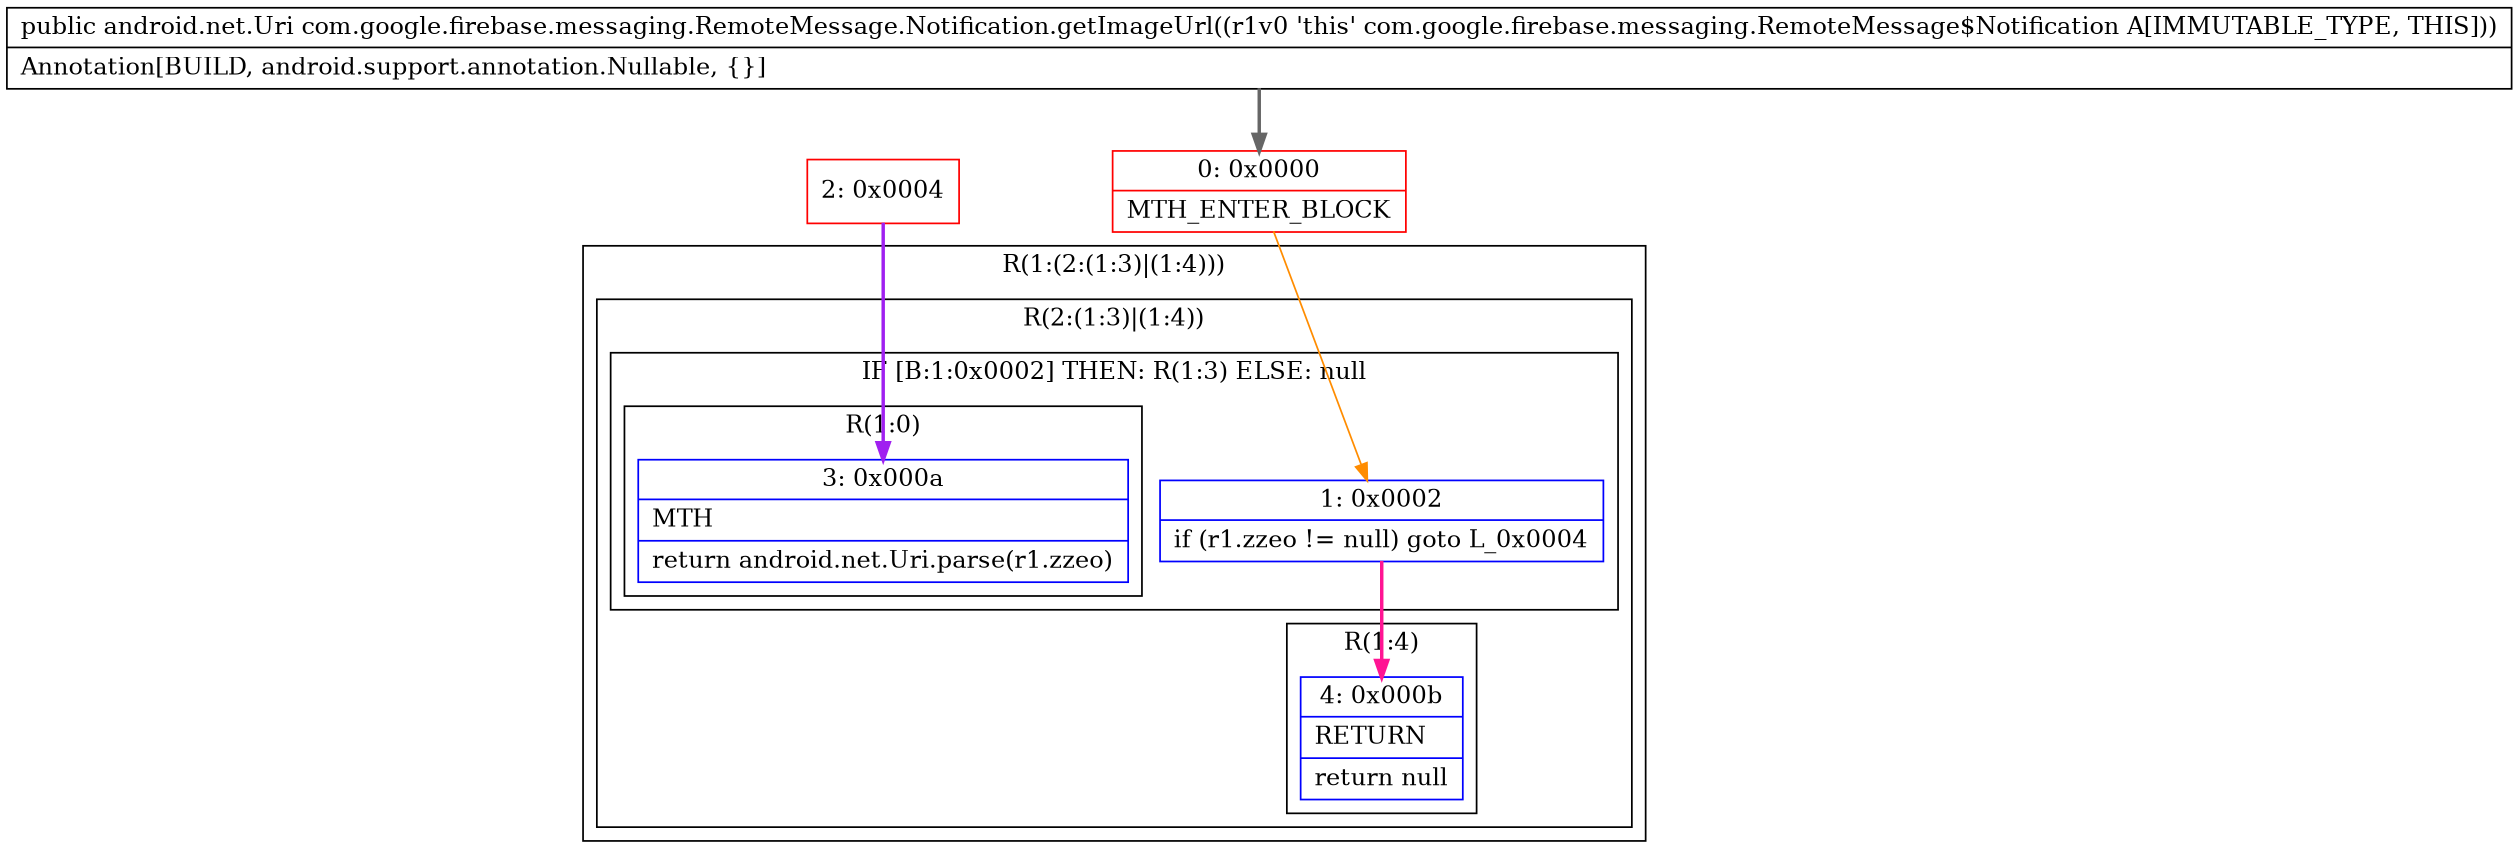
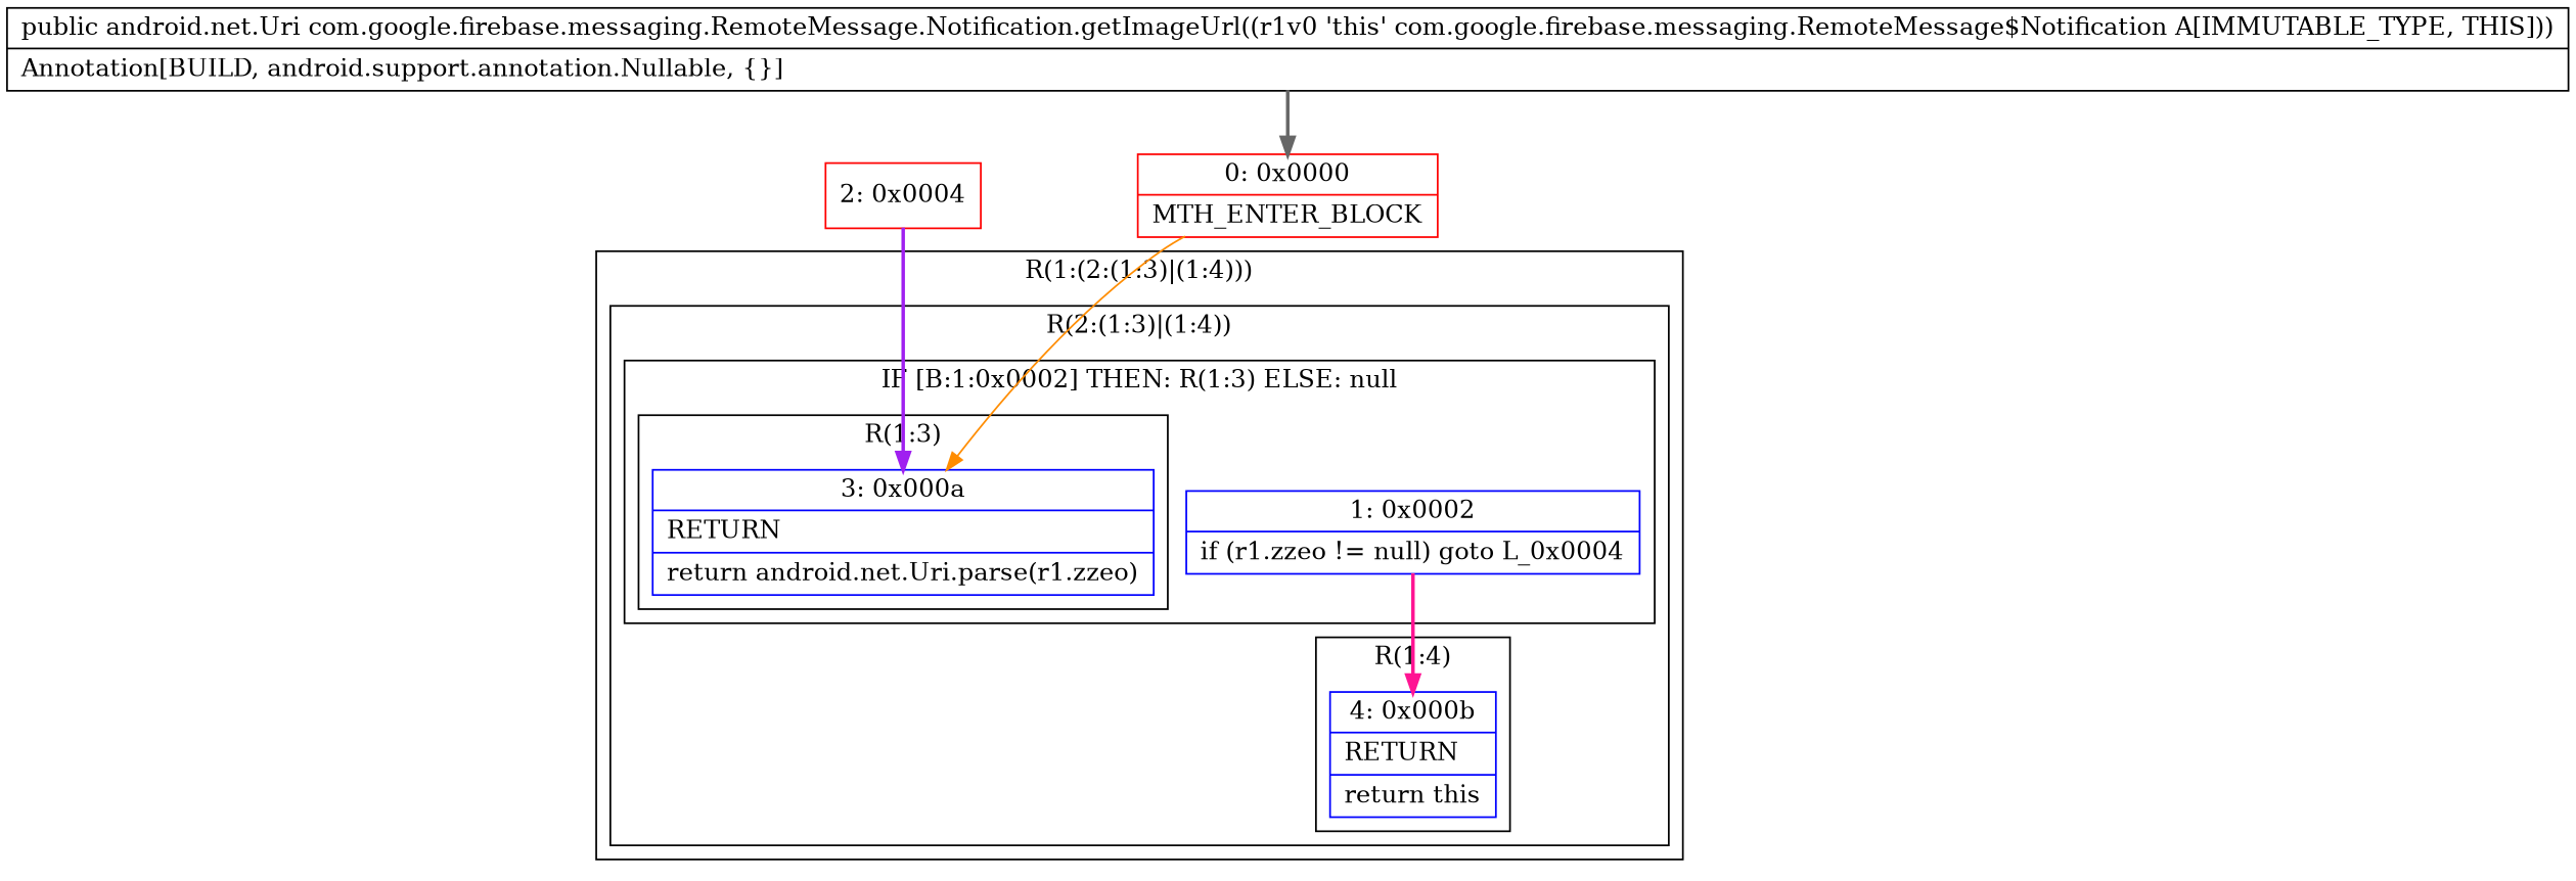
  digraph {
    node [color=blue shape=record]
    edge [style=bold]
-   n1 [label="{3\:\ 0x000a|MTH\l|return android.net.Uri.parse(r1.zzeo)\l}"]
+   n1 [label="{3\:\ 0x000a|RETURN\l|return android.net.Uri.parse(r1.zzeo)\l}"]
    n2 [label="{1\:\ 0x0002|if (r1.zzeo != null) goto L_0x0004\l}"]
-   n3 [label="{4\:\ 0x000b|RETURN\l|return null\l}"]
+   n3 [label="{4\:\ 0x000b|RETURN\l|return this\l}"]
    n4 [color=red label="{2\:\ 0x0004}"]
    n5 [color=red label="{0\:\ 0x0000|MTH_ENTER_BLOCK\l}"]
    n6 [label="{public android.net.Uri com.google.firebase.messaging.RemoteMessage.Notification.getImageUrl((r1v0 'this' com.google.firebase.messaging.RemoteMessage$Notification A[IMMUTABLE_TYPE, THIS]))  | Annotation[BUILD, android.support.annotation.Nullable, \{\}]\l}" color=""]
    subgraph cluster_1 {
      label="R(1:(2:(1:3)|(1:4)))"
      subgraph cluster_2 {
        label="R(2:(1:3)|(1:4))"
        subgraph cluster_3 {
          label="IF [B:1:0x0002] THEN: R(1:3) ELSE: null"
          n2
          subgraph cluster_4 {
-           label="R(1:0)"
+           label="R(1:3)"
            n1
          }
        }
        subgraph cluster_5 {
          label="R(1:4)"
          n3
        }
      }
    }
    n2 -> n3 [color=deeppink]
    n4 -> n1 [color=purple]
-   n5 -> n2 [color=darkorange style=solid]
+   n5 -> n1 [color=darkorange style=solid]
    n6 -> n5 [color=gray40]
  }
